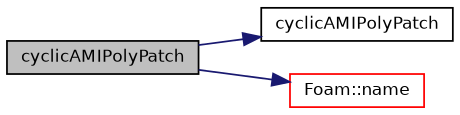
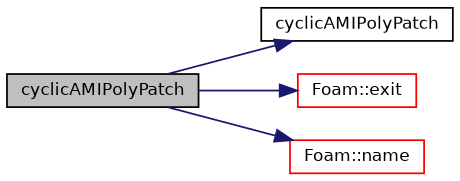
  digraph {
    rankdir=LR
    node [color=black fontname=Helvetica fontsize=10 shape=record]
    edge [color=midnightblue fontname=Helvetica fontsize=10 labelfontname=Helvetica labelfontsize=10 style=solid]
    n1 [fillcolor=grey75 fontcolor=black height=0.2 label=cyclicAMIPolyPatch style=filled width=0.4]
    n2 [height=0.2 label=cyclicAMIPolyPatch width=0.4]
+   n3 [color=red height=0.2 label="Foam::exit" width=0.4]
    n4 [color=red height=0.2 label="Foam::name" width=0.4]
    n1 -> n2
+   n1 -> n3
    n1 -> n4
  }
